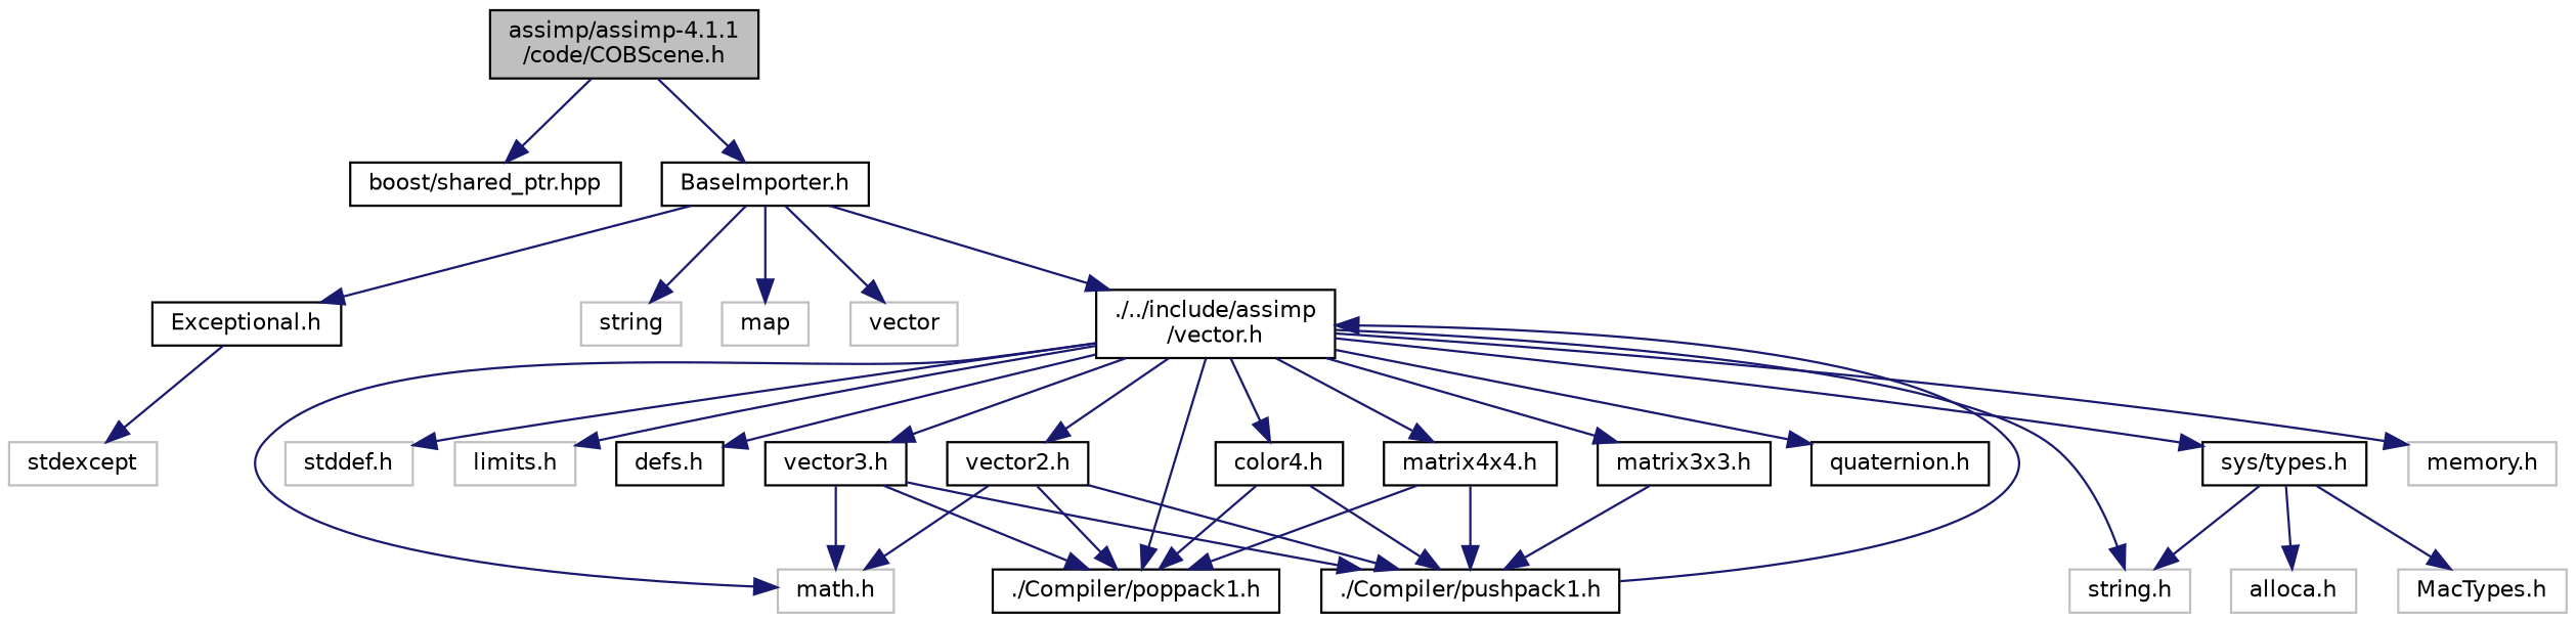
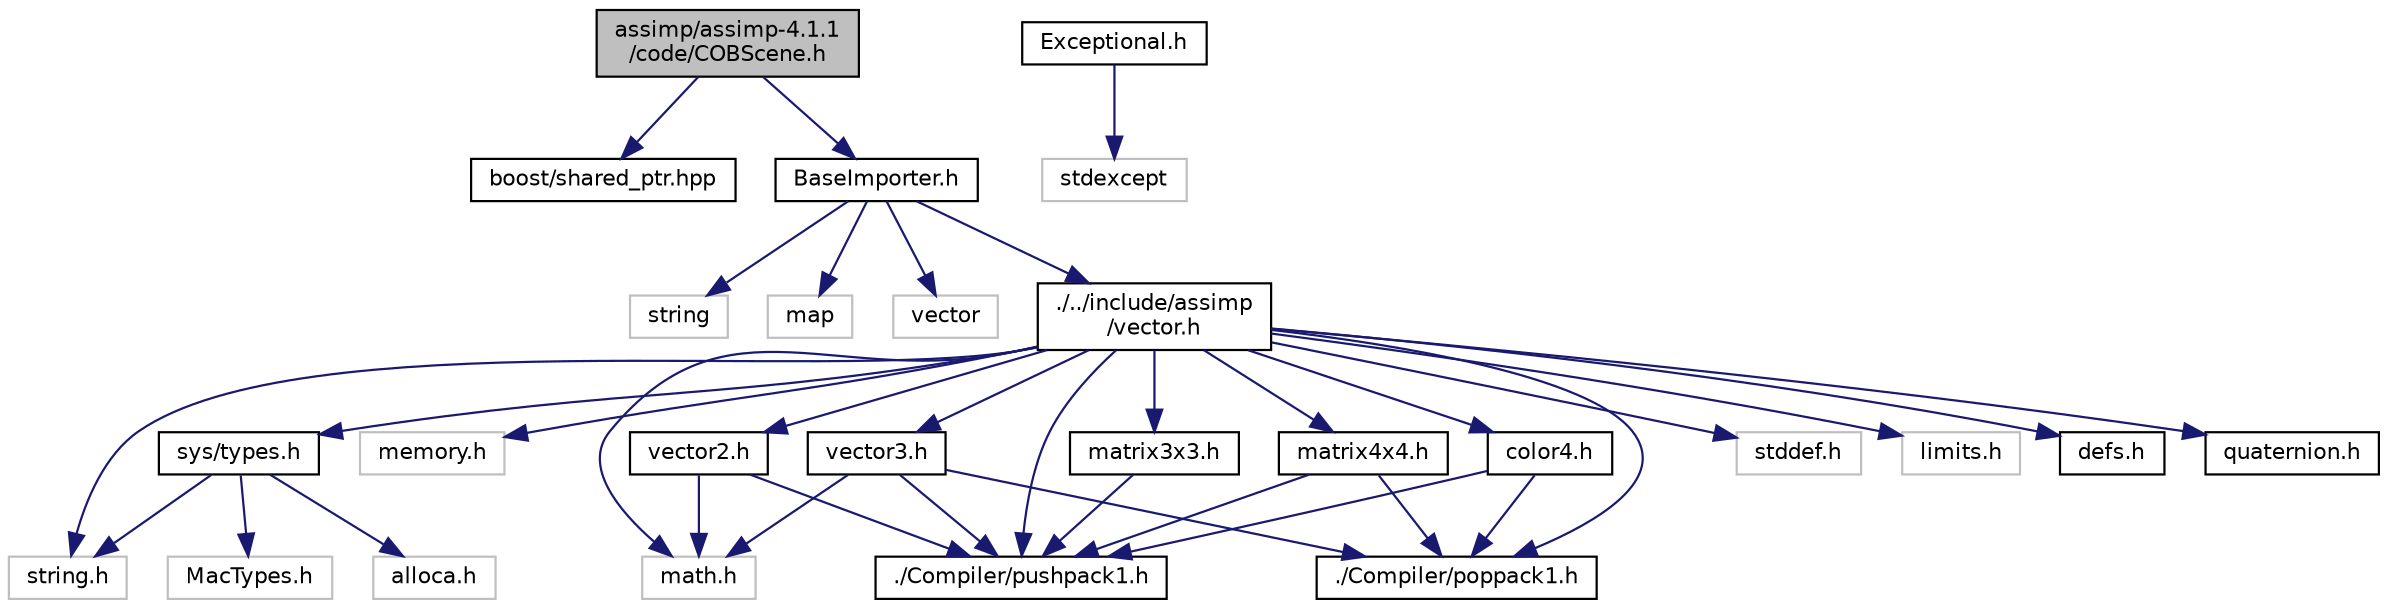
  digraph {
    node [color=black fillcolor=white fontname=Helvetica fontsize=10 shape=record style=filled]
    edge [color=midnightblue fontname=Helvetica fontsize=10 labelfontname=Helvetica labelfontsize=10 style=solid]
    n1 [fillcolor=grey75 fontcolor=black height=0.2 label="assimp/assimp-4.1.1\l/code/COBScene.h" width=0.4]
    n2 [height=0.2 label="boost/shared_ptr.hpp" width=0.4]
    n3 [height=0.2 label="BaseImporter.h" width=0.4]
    n4 [height=0.2 label="Exceptional.h" width=0.4]
    n5 [color=grey75 height=0.2 label=string width=0.4]
    n6 [color=grey75 height=0.2 label=map width=0.4]
    n7 [color=grey75 height=0.2 label=vector width=0.4]
    n8 [height=0.2 label="./../include/assimp\l/vector.h" width=0.4]
    n9 [color=grey75 height=0.2 label=stdexcept width=0.4]
    n10 [height=0.2 label="sys/types.h" width=0.4]
    n11 [color=grey75 height=0.2 label="string.h" width=0.4]
    n12 [color=grey75 height=0.2 label="memory.h" width=0.4]
    n13 [color=grey75 height=0.2 label="math.h" width=0.4]
    n14 [color=grey75 height=0.2 label="stddef.h" width=0.4]
    n15 [color=grey75 height=0.2 label="limits.h" width=0.4]
    n16 [height=0.2 label="defs.h" width=0.4]
    n17 [height=0.2 label="vector3.h" width=0.4]
    n18 [height=0.2 label="./Compiler/pushpack1.h" width=0.4]
    n19 [height=0.2 label="./Compiler/poppack1.h" width=0.4]
    n20 [height=0.2 label="vector2.h" width=0.4]
    n21 [height=0.2 label="color4.h" width=0.4]
    n22 [height=0.2 label="matrix3x3.h" width=0.4]
    n23 [height=0.2 label="matrix4x4.h" width=0.4]
    n24 [height=0.2 label="quaternion.h" width=0.4]
    n25 [color=grey75 height=0.2 label="MacTypes.h" width=0.4]
    n26 [color=grey75 height=0.2 label="alloca.h" width=0.4]
    n1 -> n2
    n1 -> n3
-   n3 -> n4
    n3 -> n5
    n3 -> n6
    n3 -> n7
    n3 -> n8
    n4 -> n9
    n8 -> n10
    n8 -> n11
    n8 -> n12
    n8 -> n13
    n8 -> n14
    n8 -> n15
    n8 -> n16
    n8 -> n17
-   n18 -> n8
+   n8 -> n18
    n8 -> n19
    n8 -> n20
    n8 -> n21
    n8 -> n22
    n8 -> n23
    n8 -> n24
    n10 -> n11
    n10 -> n25
    n10 -> n26
    n17 -> n13
    n17 -> n18
    n17 -> n19
    n20 -> n13
    n20 -> n18
-   n20 -> n19
    n21 -> n18
    n21 -> n19
    n22 -> n18
    n23 -> n18
    n23 -> n19
  }
